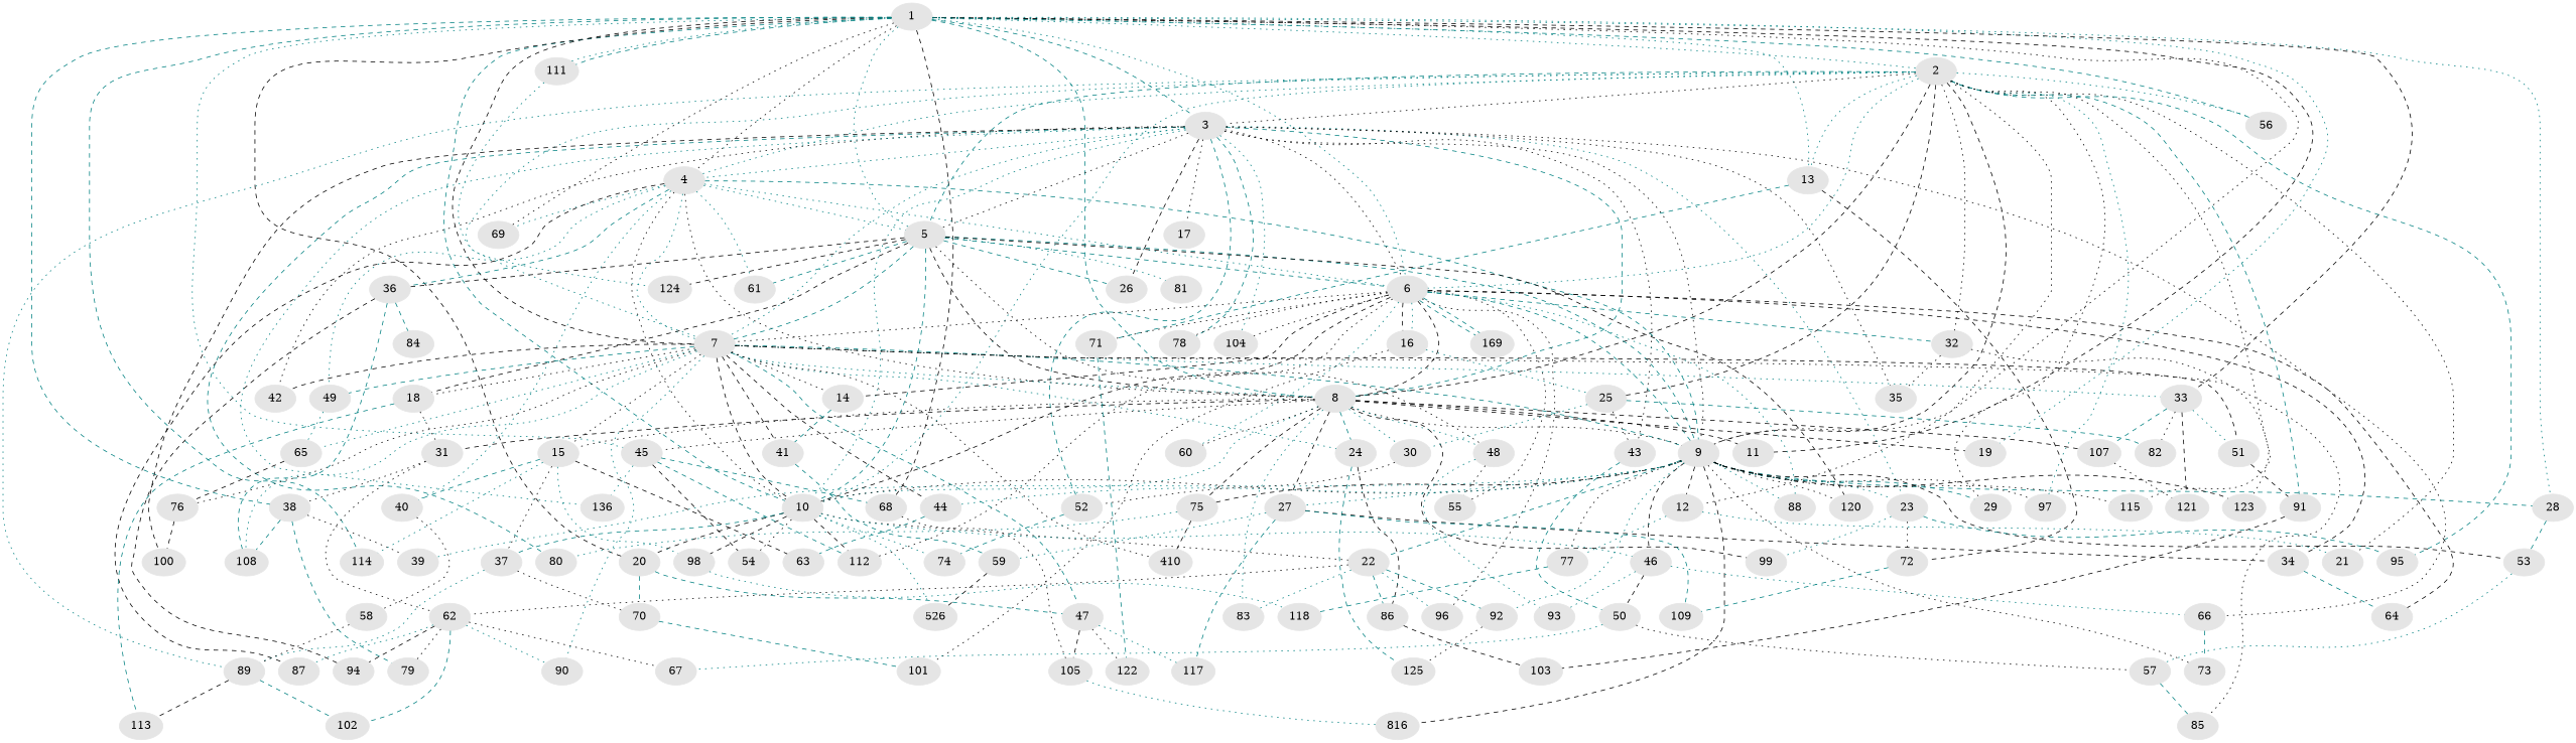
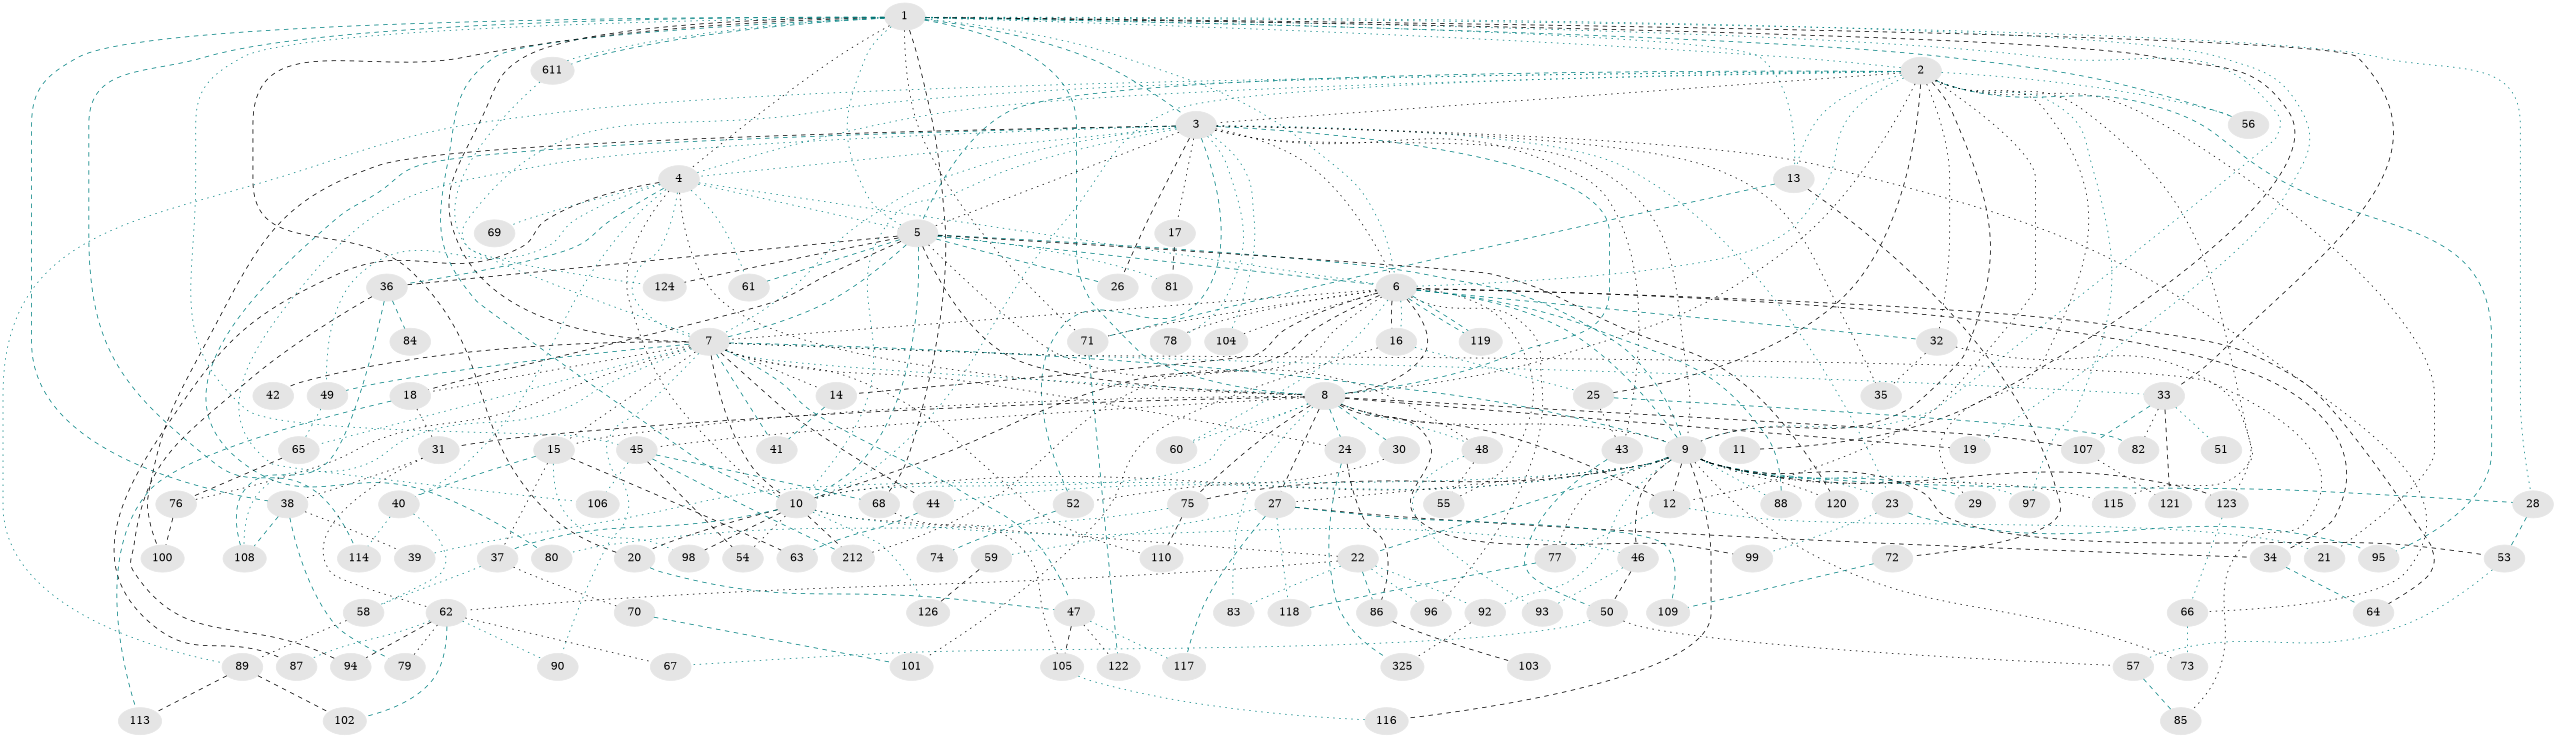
  graph {
    node [color=gray90 style=filled]
    edge [color=teal style=dotted]
    1
    2
    3
    4
    5
    6
    7
    8
    9
    10
    11
    13
    19
    20
    28
    33
    38
    45
    56
    68
    69
-   111
+   111 [label=611]
    114
    12
    21
    25
    29
    32
    89
-   91
    95
    97
    115
    17
    23
    26
    35
    42
    43
    52
    66
    78
    80
    100
    104
-   106 [label=136]
+   106
    36
    40
    49
    61
    87
    18
    48
    81
    120
    124
    14
    16
    34
    55
    60
    64
    71
    88
    96
-   112
-   119 [label=169]
+   112 [label=212]
+   119
    15
    24
    41
    44
    47
    51
    65
    76
    85
    90
-   110 [label=410]
+   110
    108
    27
    30
    31
    75
    83
    99
    107
    22
    39
    46
    53
    73
    77
    92
-   116 [label=816]
+   116
    123
    37
    54
    74
    98
-   126 [label=526]
+   126
    72
    70
    82
    121
    79
    105
    113
    102
    103
    50
    84
    94
    58
    93
    101
    122
    63
    86
-   125
+   125 [label=325]
    59
    117
    109
    62
    57
    118
    67
    1 -- 2
    1 -- 3 [style=dashed]
    1 -- 4 [color=black]
    1 -- 5
    1 -- 6
    1 -- 7 [color=black style=dashed]
    1 -- 8 [style=dashed]
-   1 -- 9 [color=black]
+   1 -- 9
    1 -- 10 [style=dashed]
    1 -- 11 [color=black style=dashed]
    1 -- 13
    1 -- 19
    1 -- 20 [color=black style=dashed]
    1 -- 28
    1 -- 33 [color=black style=dashed]
    1 -- 38 [style=dashed]
    1 -- 45
    1 -- 56 [style=dashed]
    1 -- 68 [color=black style=dashed]
-   1 -- 69 [color=black]
+   1 -- 71 [color=black]
    1 -- 111
    1 -- 111 [style=dashed]
    1 -- 114 [style=dashed]
    2 -- 3 [color=black]
    2 -- 4
    2 -- 5 [style=dashed]
    2 -- 6
    2 -- 7
-   2 -- 8 [color=black style=dashed]
+   2 -- 8 [color=black]
    2 -- 9 [color=black style=dashed]
    2 -- 10
    2 -- 13
    2 -- 56
    2 -- 12 [color=black]
    2 -- 21 [color=black]
    2 -- 25 [color=black style=dashed]
    2 -- 29 [color=black]
    2 -- 32 [color=black]
    2 -- 89
-   2 -- 91 [style=dashed]
    2 -- 95 [style=dashed]
    2 -- 97
    2 -- 115 [color=black]
    3 -- 4
    3 -- 5 [color=black]
    3 -- 6 [color=black]
    3 -- 7
    3 -- 8 [style=dashed]
    3 -- 9 [color=black]
    3 -- 10
    3 -- 17 [color=black]
    3 -- 23
    3 -- 26 [color=black style=dashed]
    3 -- 35 [color=black]
-   3 -- 42 [color=black]
    3 -- 43 [color=black]
    3 -- 52 [style=dashed]
    3 -- 66 [color=black]
-   3 -- 78 [style=dashed]
+   3 -- 78
    3 -- 80 [style=dashed]
    3 -- 100 [color=black style=dashed]
    3 -- 104
    3 -- 106
    4 -- 5
    4 -- 6
    4 -- 7
    4 -- 8 [color=black]
-   4 -- 9 [style=dashed]
    4 -- 10 [color=black]
    4 -- 69
    4 -- 36 [style=dashed]
    4 -- 40
    4 -- 49
    4 -- 61
    4 -- 87 [color=black style=dashed]
    5 -- 6 [style=dashed]
    5 -- 7 [style=dashed]
    5 -- 8 [color=black style=dashed]
    5 -- 9 [style=dashed]
    5 -- 10 [style=dashed]
    5 -- 26 [style=dashed]
    5 -- 36 [color=black style=dashed]
    5 -- 61 [style=dashed]
    5 -- 18 [color=black style=dashed]
    5 -- 48 [color=black]
    5 -- 81
    5 -- 120 [color=black style=dashed]
    5 -- 124 [color=black style=dashed]
    6 -- 7 [color=black]
    6 -- 8 [color=black style=dashed]
    6 -- 9 [style=dashed]
    6 -- 10 [color=black style=dashed]
    6 -- 32 [style=dashed]
    6 -- 78 [color=black]
    6 -- 104 [color=black]
    6 -- 14 [color=black style=dashed]
    6 -- 16 [color=black style=dashed]
    6 -- 16
    6 -- 34 [color=black style=dashed]
    6 -- 55 [color=black]
    6 -- 60
    6 -- 64 [color=black style=dashed]
    6 -- 71 [color=black]
-   6 -- 88
+   6 -- 88 [style=dashed]
    6 -- 96 [color=black]
    6 -- 112 [color=black]
    6 -- 119 [style=dashed]
    6 -- 119 [style=dashed]
    7 -- 8
    7 -- 9 [style=dashed]
    7 -- 10 [color=black style=dashed]
    7 -- 33
    7 -- 42 [color=black style=dashed]
    7 -- 49 [style=dashed]
    7 -- 18 [color=black]
    7 -- 14 [color=black]
    7 -- 15 [color=black]
-   7 -- 24
-   7 -- 41 [color=black style=dashed]
+   7 -- 24 [color=black]
+   7 -- 41 [style=dashed]
    7 -- 44 [color=black style=dashed]
    7 -- 47 [style=dashed]
-   7 -- 51 [color=black style=dashed]
    7 -- 65
    7 -- 76 [color=black]
    7 -- 85 [color=black]
    7 -- 90
    7 -- 110 [color=black]
    7 -- 108
    8 -- 9 [color=black]
    8 -- 10
-   8 -- 11 [color=black style=dashed]
+   8 -- 12 [color=black style=dashed]
    8 -- 19 [color=black style=dashed]
    8 -- 45 [color=black]
    8 -- 48
-   8 -- 60 [color=black]
+   8 -- 60
    8 -- 15 [color=black]
    8 -- 24 [style=dashed]
    8 -- 27 [color=black style=dashed]
-   8 -- 30
+   8 -- 30 [style=dashed]
    8 -- 31 [color=black style=dashed]
    8 -- 75 [color=black style=dashed]
    8 -- 83
    8 -- 99 [color=black style=dashed]
    8 -- 107 [color=black style=dashed]
    9 -- 10 [color=black]
    9 -- 28 [style=dashed]
    9 -- 12 [color=black style=dashed]
    9 -- 29 [style=dashed]
-   9 -- 97 [color=black]
+   9 -- 97
    9 -- 115 [color=black]
    9 -- 23
    9 -- 120 [color=black]
    9 -- 88
    9 -- 44
-   9 -- 27
+   9 -- 27 [color=black]
    9 -- 75 [color=black style=dashed]
    9 -- 22 [style=dashed]
    9 -- 39
    9 -- 46 [color=black style=dashed]
    9 -- 53 [color=black style=dashed]
    9 -- 73 [color=black]
    9 -- 77 [color=black]
    9 -- 92
    9 -- 116 [color=black style=dashed]
    9 -- 123 [color=black style=dashed]
    10 -- 20 [color=black style=dashed]
    10 -- 112 [color=black style=dashed]
    10 -- 22 [color=black]
    10 -- 46
    10 -- 37 [style=dashed]
    10 -- 54 [color=black]
-   10 -- 74
    10 -- 98 [color=black style=dashed]
    10 -- 126
    13 -- 71 [style=dashed]
    13 -- 72 [color=black style=dashed]
    20 -- 47 [style=dashed]
-   20 -- 70 [style=dashed]
    28 -- 53 [style=dashed]
    33 -- 51
    33 -- 107 [style=dashed]
    33 -- 82 [color=black]
    33 -- 121 [color=black style=dashed]
    38 -- 108 [style=dashed]
    38 -- 39 [color=black]
    38 -- 79 [style=dashed]
    45 -- 68 [style=dashed]
    45 -- 106
    45 -- 112 [style=dashed]
    45 -- 54 [color=black style=dashed]
    68 -- 105 [color=black]
    111 -- 124
    12 -- 21
    12 -- 77
    25 -- 43 [color=black]
-   25 -- 30
    25 -- 82 [style=dashed]
    32 -- 35 [color=black]
    32 -- 123 [color=black]
    89 -- 113 [color=black style=dashed]
-   89 -- 102 [style=dashed]
-   91 -- 103 [color=black style=dashed]
+   89 -- 102 [color=black style=dashed]
+   17 -- 81 [color=black style=dashed]
    23 -- 95 [style=dashed]
    23 -- 99
-   23 -- 72 [color=black]
    43 -- 50 [style=dashed]
    52 -- 74 [style=dashed]
-   66 -- 73 [style=dashed]
+   66 -- 73
    36 -- 108 [style=dashed]
    36 -- 84 [style=dashed]
    36 -- 94 [color=black style=dashed]
-   40 -- 58 [color=black]
+   40 -- 58
    49 -- 65
    18 -- 31 [color=black]
    18 -- 113 [style=dashed]
    48 -- 55 [color=black]
    48 -- 93
    14 -- 41 [style=dashed]
    16 -- 25
    16 -- 101 [color=black]
    34 -- 64 [style=dashed]
    71 -- 122 [style=dashed]
-   15 -- 114
+   40 -- 114
    15 -- 40 [style=dashed]
    15 -- 37 [color=black]
    15 -- 98
    15 -- 63 [color=black style=dashed]
    24 -- 86 [color=black style=dashed]
    24 -- 125 [style=dashed]
-   41 -- 59 [style=dashed]
    44 -- 63 [style=dashed]
    47 -- 105 [color=black style=dashed]
    47 -- 122 [color=black]
    47 -- 117
-   51 -- 91 [color=black style=dashed]
    65 -- 76 [color=black style=dashed]
    76 -- 100 [color=black style=dashed]
    27 -- 34 [color=black style=dashed]
    27 -- 59
    27 -- 117 [style=dashed]
    27 -- 109 [style=dashed]
    30 -- 52 [color=black]
    31 -- 38 [color=black]
    31 -- 62 [color=black]
    75 -- 80
    75 -- 110 [color=black style=dashed]
    107 -- 121 [color=black]
    22 -- 96
    22 -- 83
-   22 -- 92 [style=dashed]
+   22 -- 92
    22 -- 86 [style=dashed]
    22 -- 62 [color=black]
-   46 -- 66
+   123 -- 66
    46 -- 50 [color=black style=dashed]
    46 -- 93
    53 -- 57
    77 -- 118 [style=dashed]
    92 -- 125 [color=black]
    37 -- 70 [color=black]
-   37 -- 89
-   98 -- 118
+   37 -- 58
+   27 -- 118
    72 -- 109 [style=dashed]
    70 -- 101 [style=dashed]
    105 -- 116
    50 -- 57 [color=black]
    50 -- 67
    58 -- 89 [color=black]
    86 -- 103 [color=black style=dashed]
    59 -- 126 [color=black style=dashed]
    62 -- 87
    62 -- 90
    62 -- 79 [color=black]
    62 -- 102 [style=dashed]
    62 -- 94 [color=black style=dashed]
    62 -- 67 [color=black]
    57 -- 85 [style=dashed]
  }
